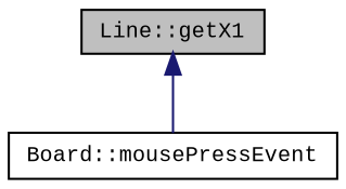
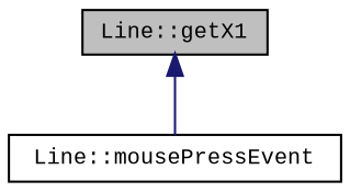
  digraph {
    rankdir=TB
    fontname="Liberation Mono"
    node [color=black fontname="Liberation Mono" fontsize=10 shape=record style=filled]
    n1 [fillcolor=grey75 fontcolor=black height=0.2 label="Line::getX1" width=0.4]
-   n2 [fillcolor=white height=0.2 label="Board::mousePressEvent" width=0.4]
+   n2 [fillcolor=white height=0.2 label="Line::mousePressEvent" width=0.4]
    n1 -> n2 [color=midnightblue dir=back fontname="Liberation Mono" fontsize=10 labelfontname=Helvetica labelfontsize=10 style=solid]
  }
